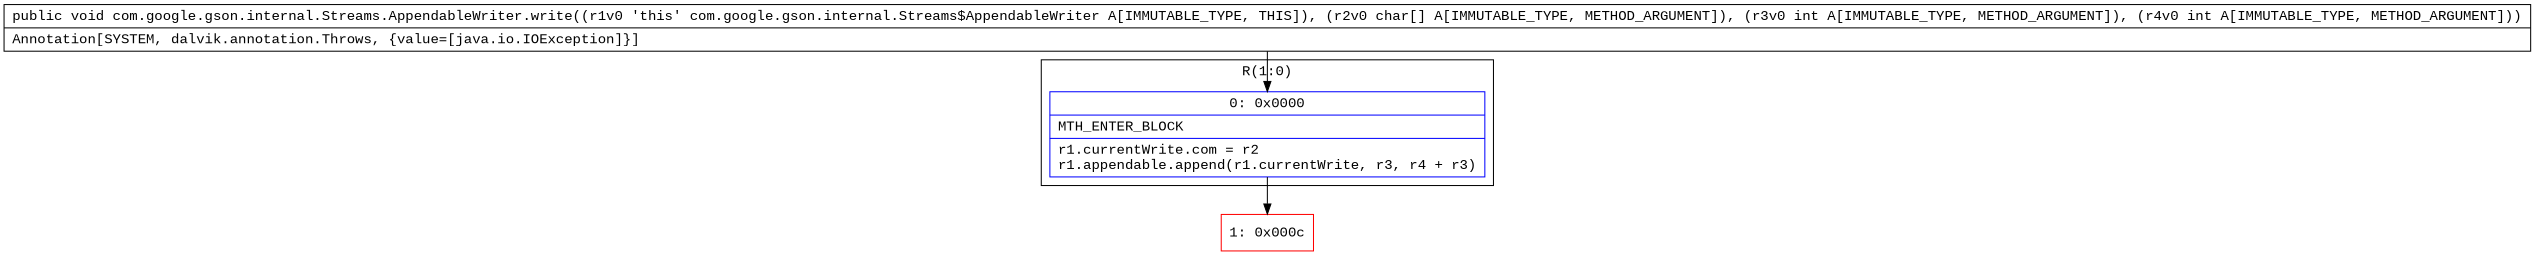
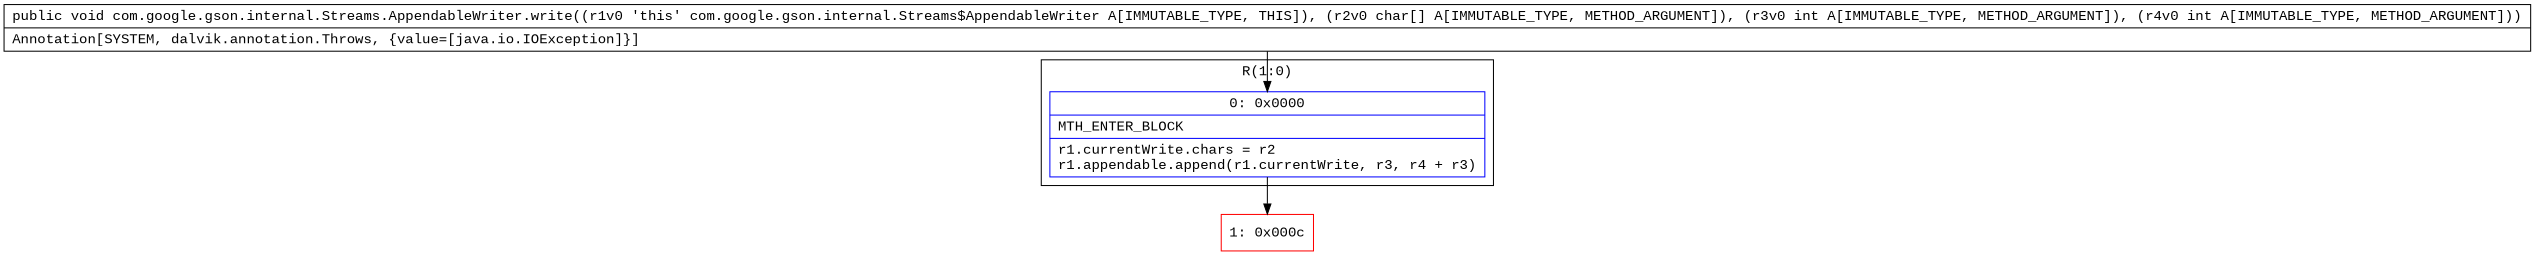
  digraph {
    fontname="Liberation Mono"
    node [shape=record fontname="Liberation Mono"]
    edge [fontname="Liberation Mono"]
-   n1 [color=blue label="{0\:\ 0x0000|MTH_ENTER_BLOCK\l|r1.currentWrite.com = r2\lr1.appendable.append(r1.currentWrite, r3, r4 + r3)\l}"]
+   n1 [color=blue label="{0\:\ 0x0000|MTH_ENTER_BLOCK\l|r1.currentWrite.chars = r2\lr1.appendable.append(r1.currentWrite, r3, r4 + r3)\l}"]
    n2 [color=red label="{1\:\ 0x000c}"]
    n3 [label="{public void com.google.gson.internal.Streams.AppendableWriter.write((r1v0 'this' com.google.gson.internal.Streams$AppendableWriter A[IMMUTABLE_TYPE, THIS]), (r2v0 char[] A[IMMUTABLE_TYPE, METHOD_ARGUMENT]), (r3v0 int A[IMMUTABLE_TYPE, METHOD_ARGUMENT]), (r4v0 int A[IMMUTABLE_TYPE, METHOD_ARGUMENT]))  | Annotation[SYSTEM, dalvik.annotation.Throws, \{value=[java.io.IOException]\}]\l}"]
    subgraph cluster_1 {
      label="R(1:0)"
      n1
    }
    n1 -> n2
    n3 -> n1
  }
